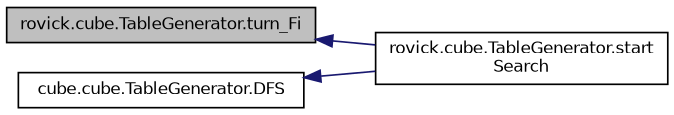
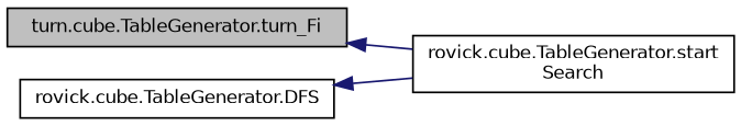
  digraph {
    rankdir=LR
    node [color=black fillcolor=white fontname=Helvetica fontsize=10 shape=record style=filled]
    edge [color=midnightblue dir=back fontname=Helvetica fontsize=10 labelfontname=Helvetica labelfontsize=10 style=solid]
-   n1 [fillcolor=grey75 fontcolor=black height=0.2 label="rovick.cube.TableGenerator.turn_Fi" width=0.4]
+   n1 [fillcolor=grey75 fontcolor=black height=0.2 label="turn.cube.TableGenerator.turn_Fi" width=0.4]
    n2 [height=0.2 label="rovick.cube.TableGenerator.start\lSearch" width=0.4]
-   n3 [height=0.2 label="cube.cube.TableGenerator.DFS" width=0.4]
+   n3 [height=0.2 label="rovick.cube.TableGenerator.DFS" width=0.4]
    n1 -> n2
    n3 -> n2
  }
